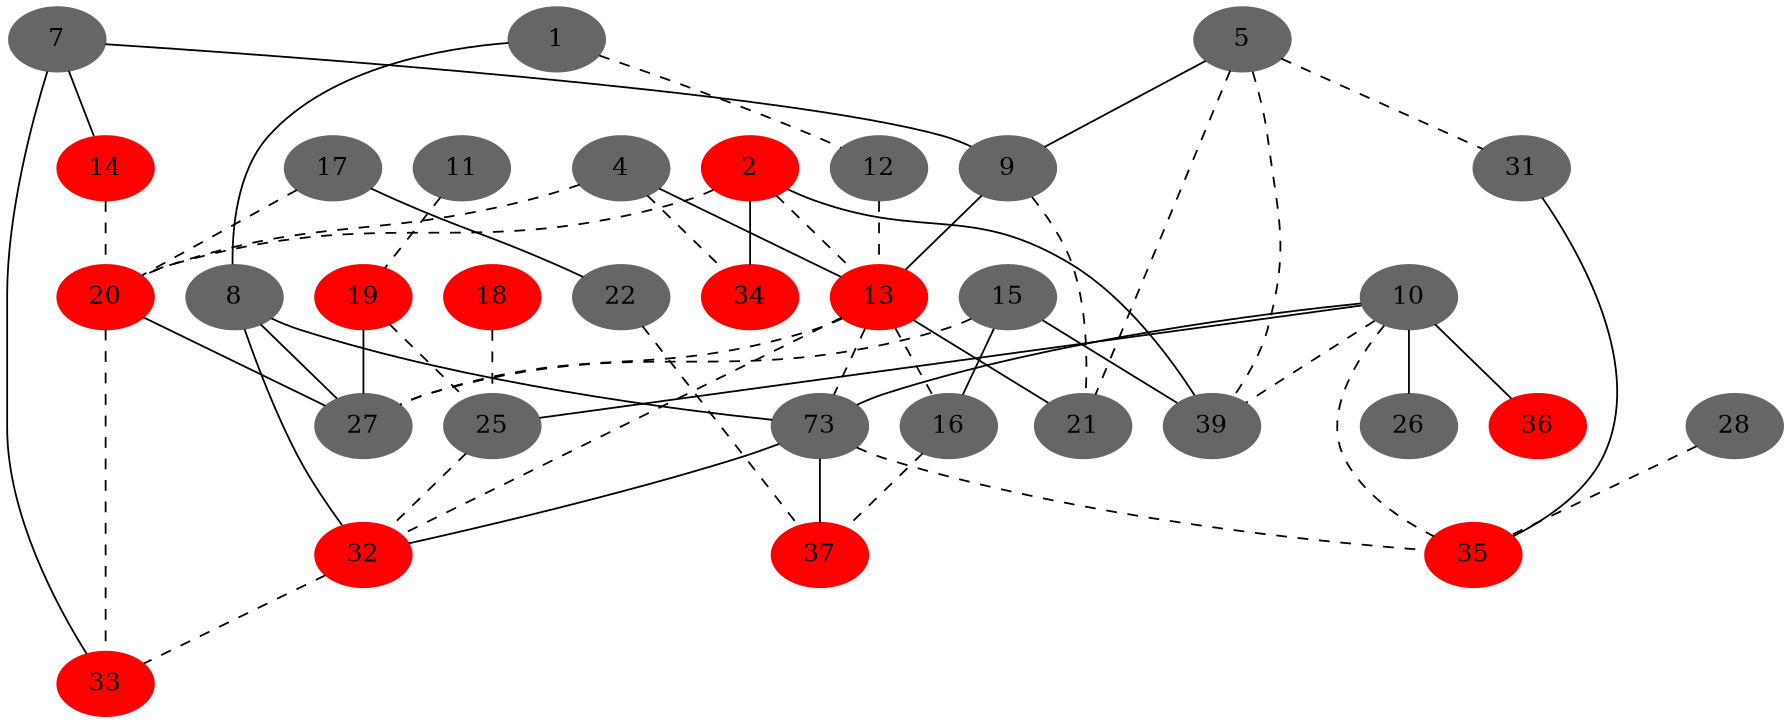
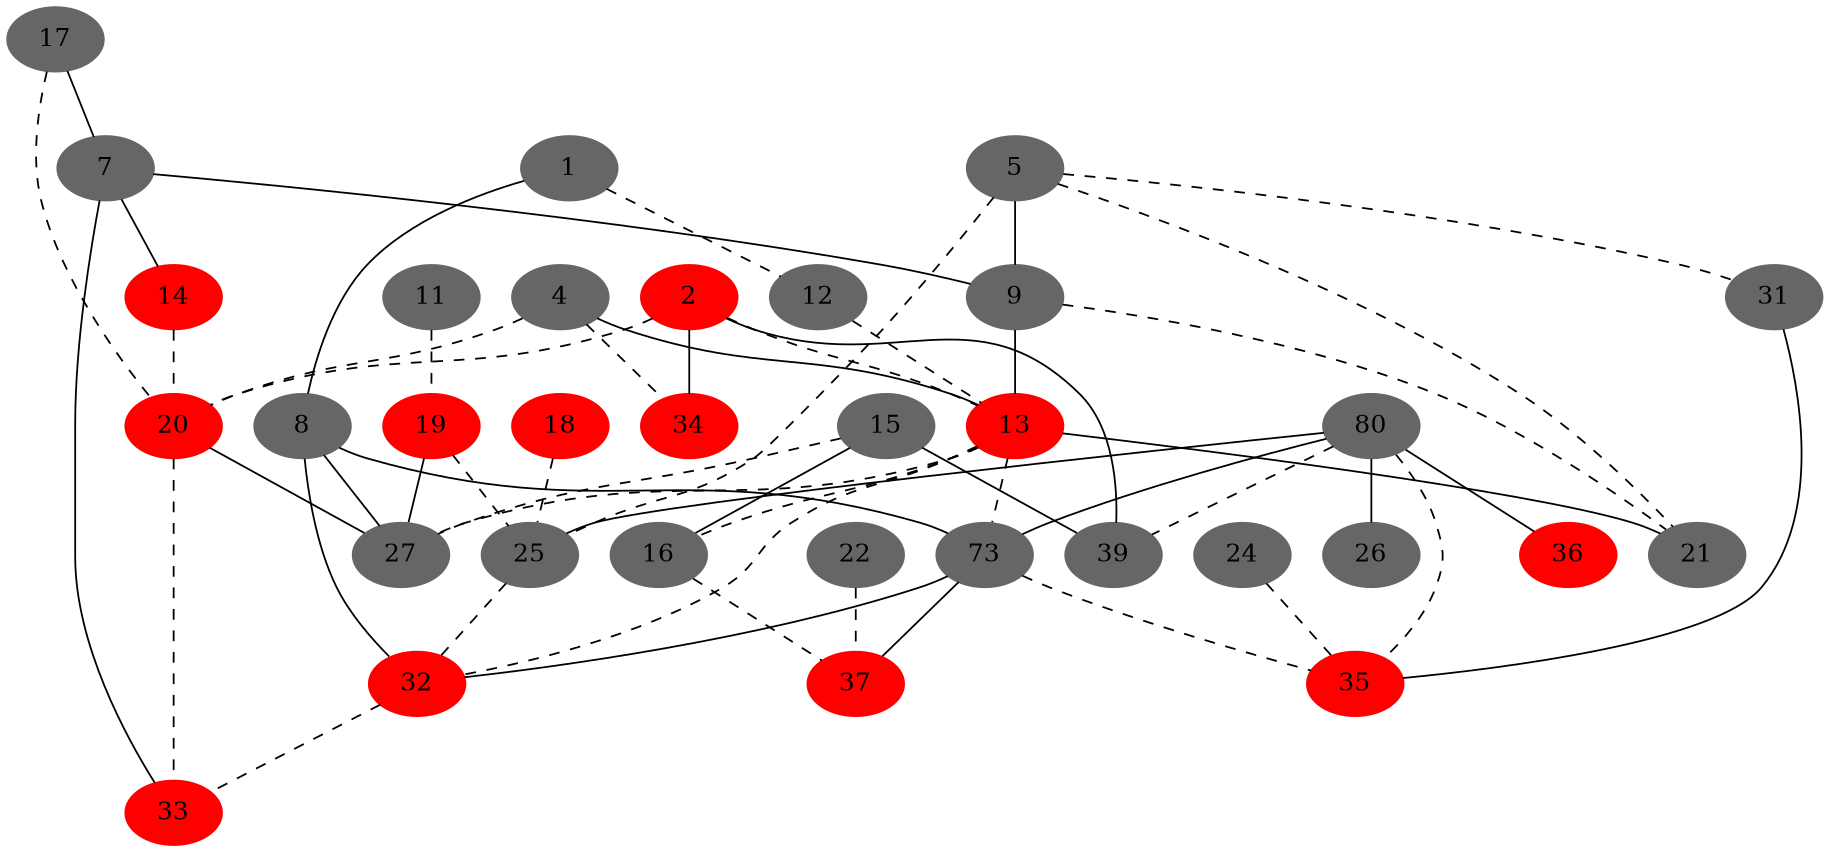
  graph {
    node [color=gray40 style=filled]
    edge [style=dashed weight=1.0]
    1
    8
    12
    5
    9
    21
    25
    31
    n9 [label=73]
    27
    32 [color=red]
    13 [color=red]
    2 [color=red]
    20 [color=red]
    n15 [label=39]
    34 [color=red]
    16
    33 [color=red]
    4
    35 [color=red]
    7
    14 [color=red]
    37 [color=red]
-   10
+   10 [label=80]
    26
    36 [color=red]
    19 [color=red]
    11
    15
    17
    22
    18 [color=red]
-   28
+   28 [label=24]
    1 -- 8 [style=solid]
    1 -- 12
    8 -- n9 [style=solid]
    8 -- 27 [style=solid]
    8 -- 32 [style=solid]
    12 -- 13
    5 -- 9 [style=solid weight=2.0]
    5 -- 21
-   5 -- n15
+   5 -- 25
    5 -- 31
    9 -- 21 [weight=2.0]
    9 -- 13 [style=solid weight=4.0]
    25 -- 32
    31 -- 35 [style=solid]
    n9 -- 32 [style=solid]
    n9 -- 35
    n9 -- 37 [style=solid]
    32 -- 33 [weight=2.0]
    13 -- 21 [style=solid]
    13 -- n9
    13 -- 27
    13 -- 32
    13 -- 16 [weight=2.0]
    2 -- 13
    2 -- 20
    2 -- n15 [style=solid]
    2 -- 34 [style=solid]
    20 -- 27 [style=solid]
    20 -- 33
    16 -- 37
    4 -- 13 [style=solid]
    4 -- 20
    4 -- 34
    7 -- 9 [style=solid]
    7 -- 33 [style=solid weight=2.0]
    7 -- 14 [style=solid]
    14 -- 20 [weight=2.0]
    10 -- 25 [style=solid]
    10 -- n9 [style=solid]
    10 -- n15
    10 -- 35
    10 -- 26 [style=solid weight=2.0]
    10 -- 36 [style=solid]
    19 -- 25
    19 -- 27 [style=solid]
    11 -- 19
    15 -- 27
    15 -- n15 [style=solid]
    15 -- 16 [style=solid weight=2.0]
    17 -- 20
-   17 -- 22 [style=solid]
+   17 -- 7 [style=solid]
    22 -- 37
    18 -- 25
    28 -- 35
  }
